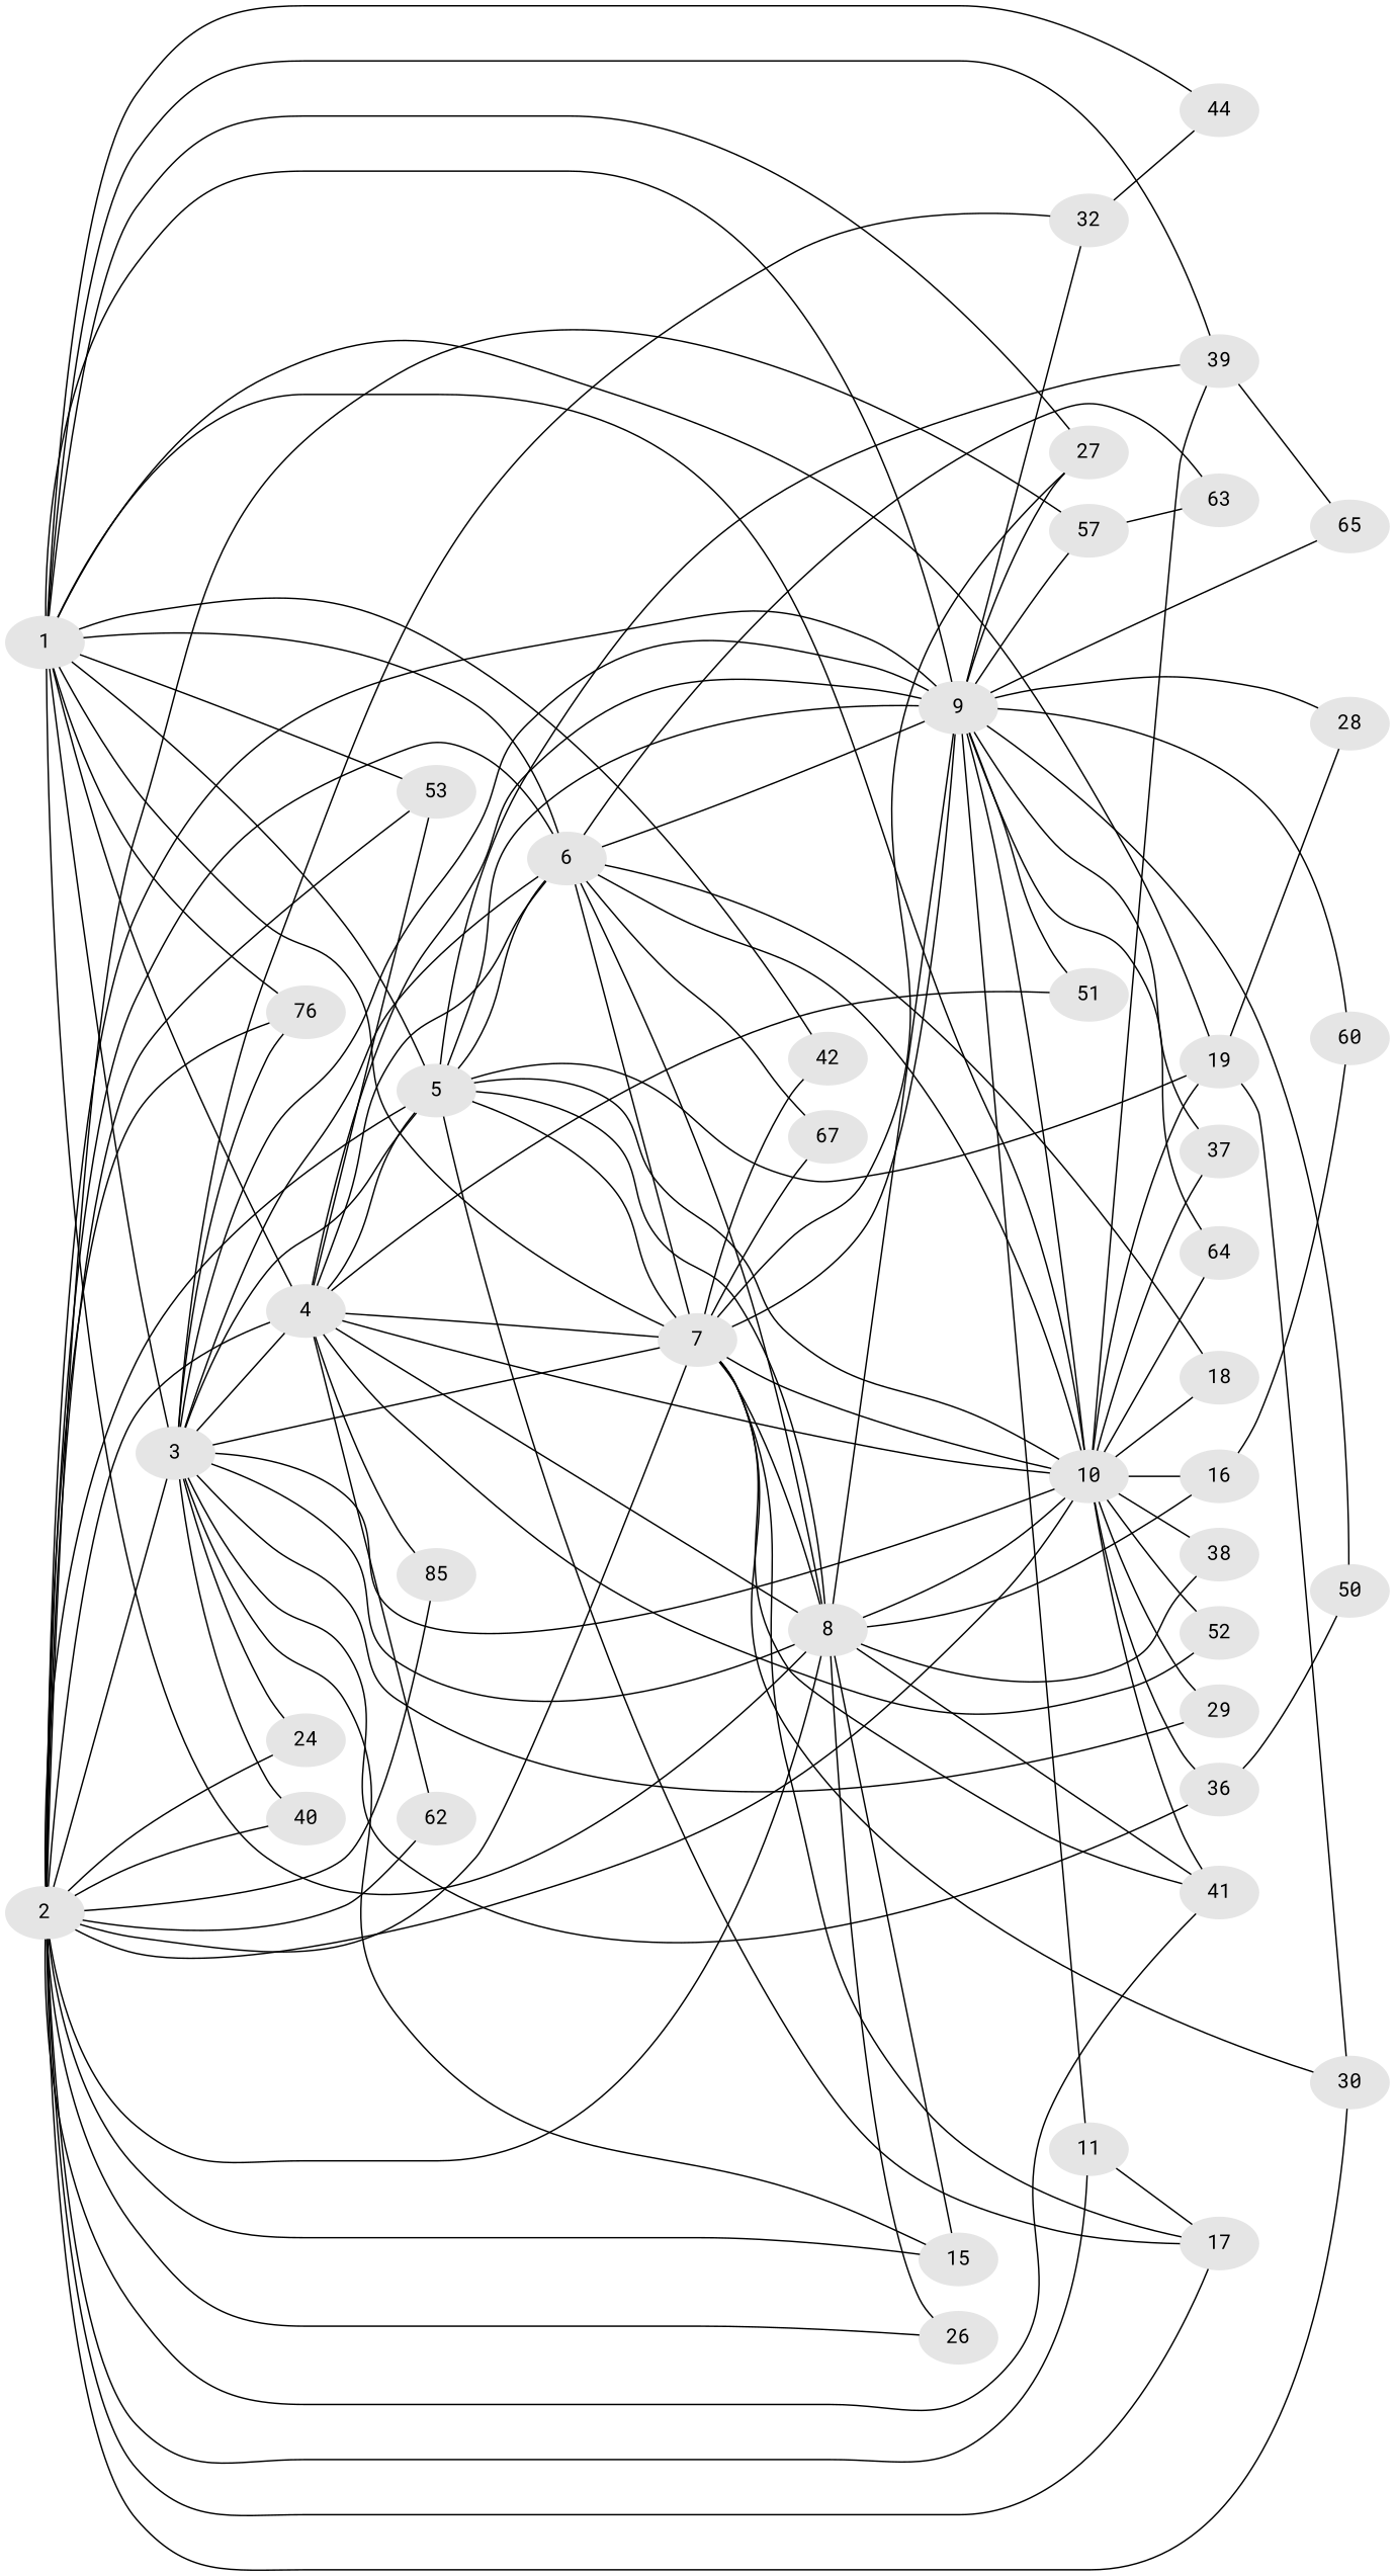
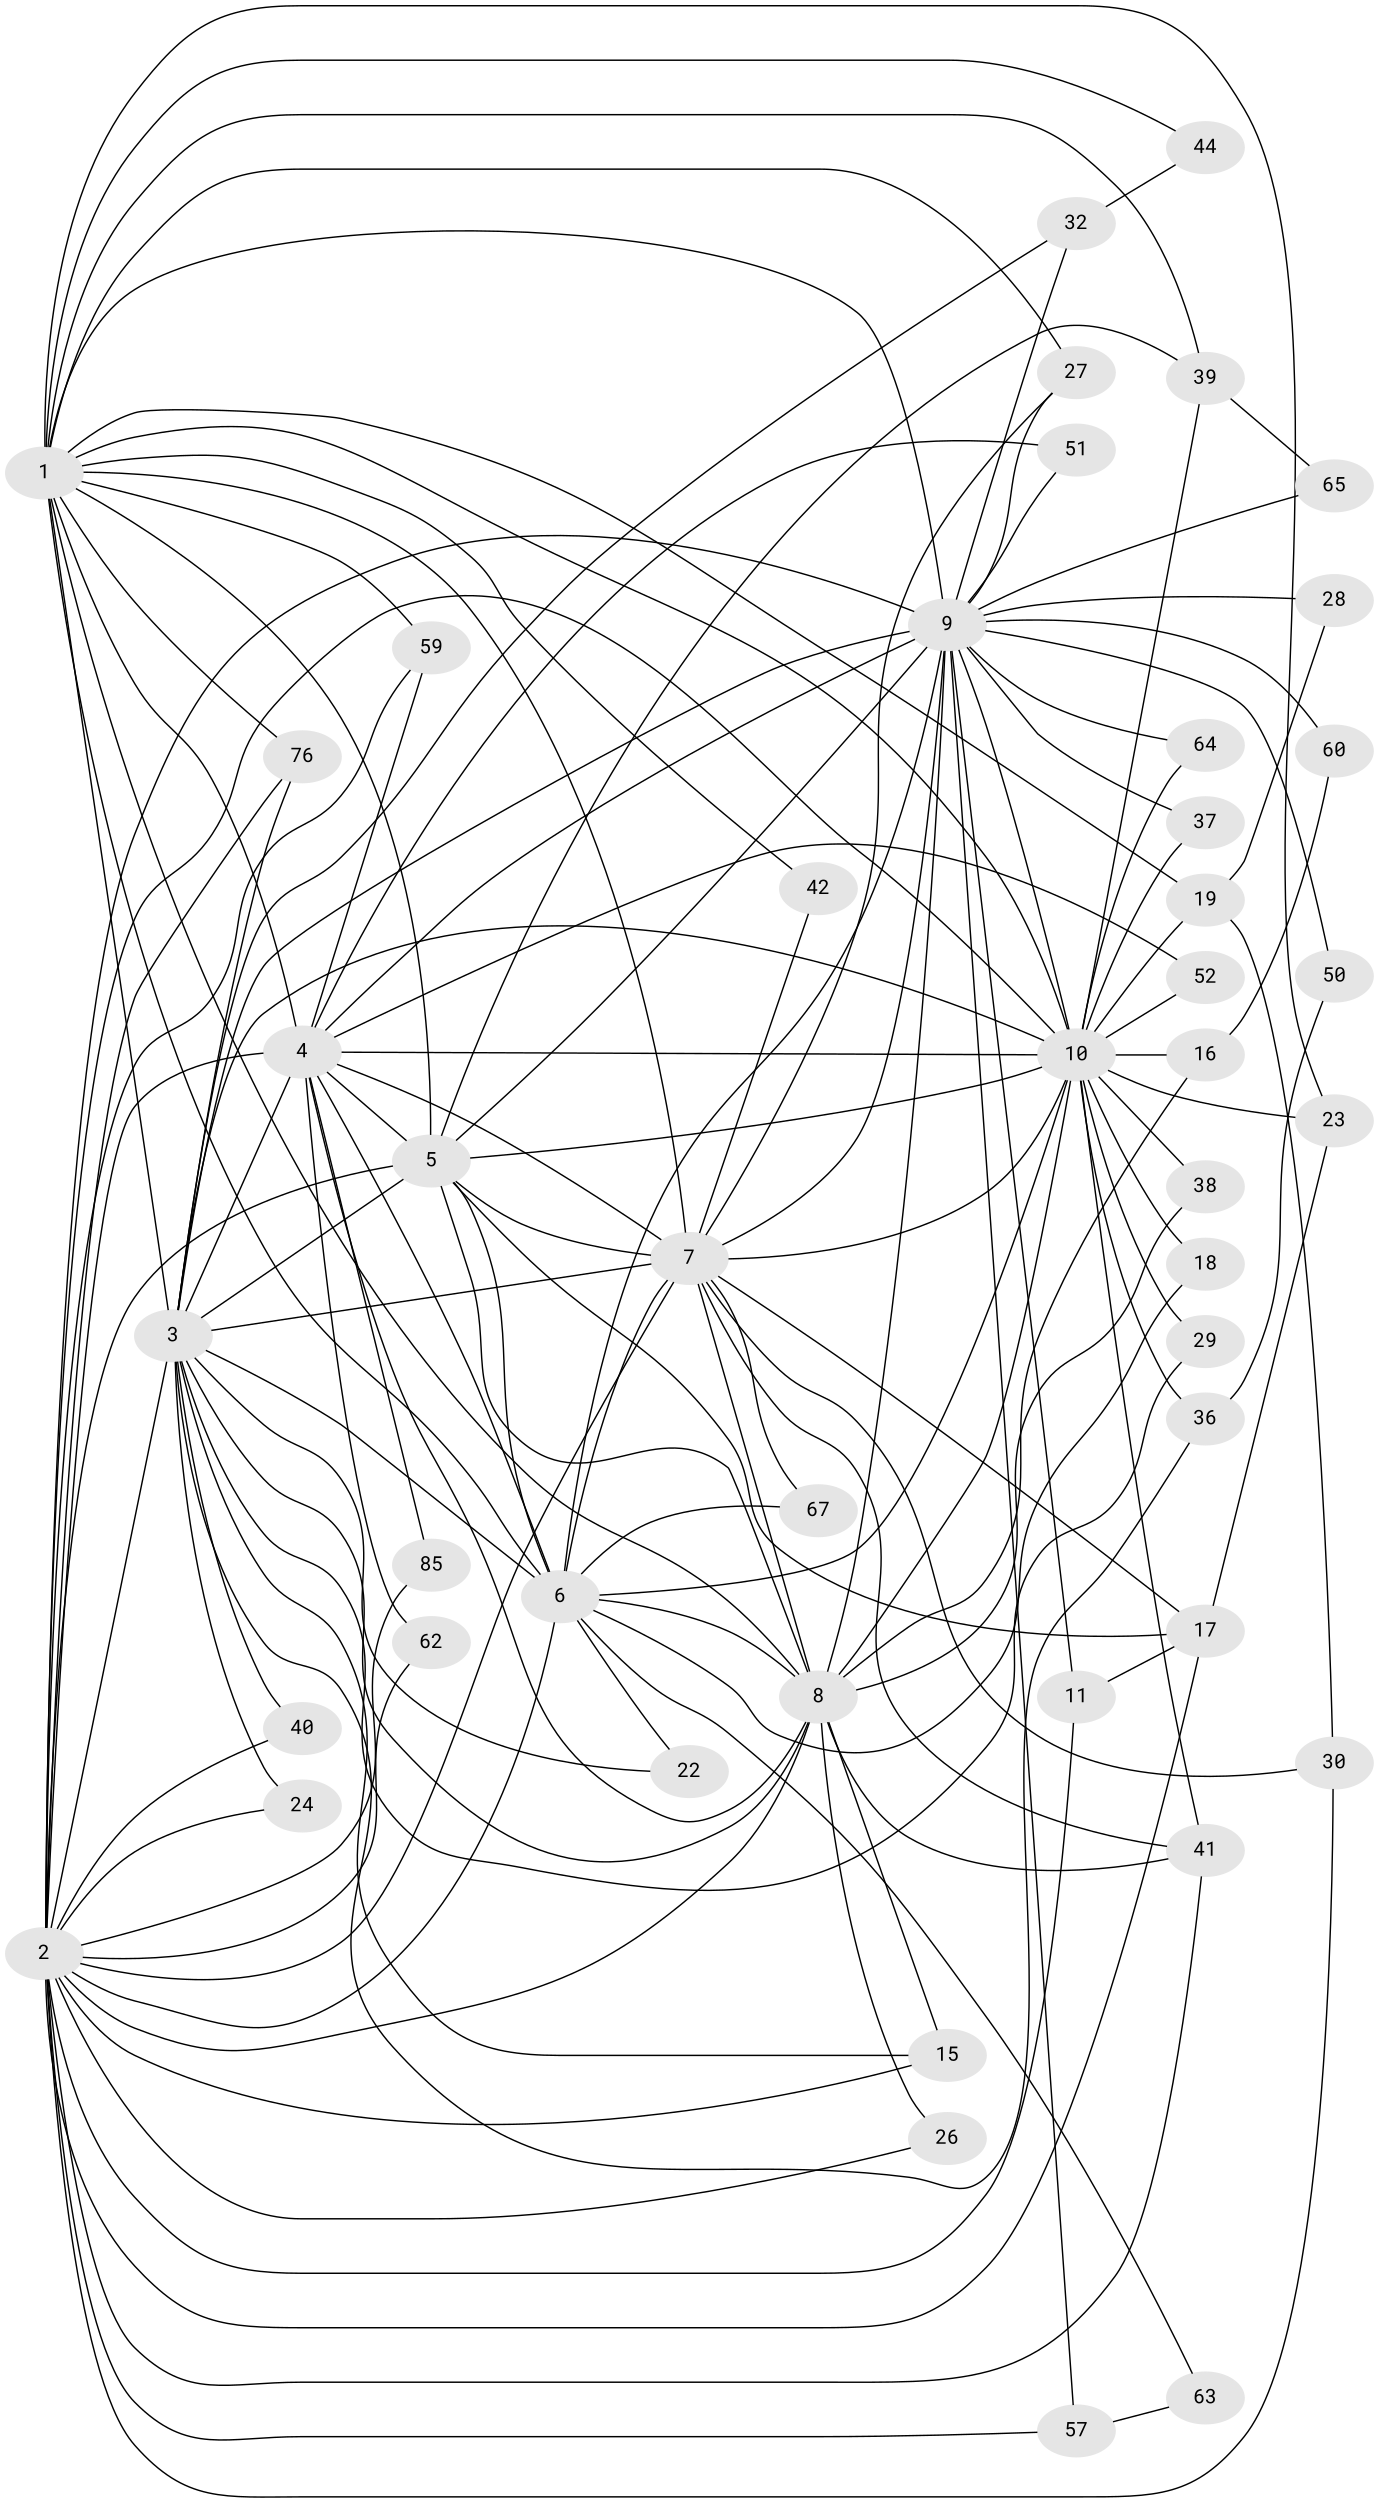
  graph {
    fontname="Roboto Mono"
    rankdir=LR
    node [color=gray90 fontname="Roboto Mono" style=filled]
    edge [fontname="Roboto Mono"]
    1 [super="+12"]
    3 [super="+34"]
    4 [super="+13"]
    5 [super="+35"]
    6 [super="+54"]
    7 [super="+58"]
    8 [super="+48"]
    9 [super="+21"]
    10 [super="+31"]
    19 [super="+47"]
+   23 [super="+55"]
    27 [super="+53"]
    39 [super="+43"]
    42
    44
    n16 [label=76 super="+61"]
-   59 [label=53]
+   59
    2 [super="+14"]
    11 [super="+20"]
    15 [super="+33"]
    17 [super="+66"]
    24
    n23 [label=85]
    26
    30 [super="+56"]
    40
    41 [super="+45"]
    57
    62
+   22
    29
    32
    36
    51
    52
    18
    63
    67
    16 [super="+49"]
    38
    28
    37
    50
    60
    64
    65
    1 -- 3
    1 -- 4
    1 -- 5
    1 -- 6
    1 -- 7
    1 -- 8
    1 -- 9
    1 -- 10
    1 -- 19
+   1 -- 23
    1 -- 27
    1 -- 39
    1 -- 42
    1 -- 44
    1 -- n16
    1 -- 59 [weight=2]
    3 -- 4
    3 -- 5
    3 -- 6
    3 -- 7
    3 -- 8
    3 -- 9
    3 -- 10 [weight=3]
    3 -- n16
    3 -- 15
    3 -- 24
    3 -- 40
+   3 -- 22
    3 -- 29
    3 -- 32
    3 -- 36
    4 -- 5
    4 -- 6
    4 -- 7
    4 -- 8
    4 -- 9 [weight=2]
    4 -- 10
    4 -- 59
    4 -- n23
    4 -- 62
    4 -- 51
    4 -- 52
    5 -- 6
    5 -- 7 [weight=2]
    5 -- 8
    5 -- 9
    5 -- 10
-   5 -- 19
    5 -- 39
    5 -- 17
    6 -- 7
    6 -- 8
    6 -- 9
    6 -- 10
+   6 -- 22
    6 -- 18
    6 -- 63
    6 -- 67
    7 -- 8
    7 -- 9
    7 -- 10
    7 -- 27
    7 -- 42
    7 -- 17
    7 -- 30
    7 -- 41
    7 -- 67
    8 -- 9
    8 -- 10
    8 -- 15
    8 -- 26
    8 -- 41
    8 -- 16
    8 -- 38
    9 -- 10
    9 -- 27
    9 -- 11
    9 -- 57
    9 -- 32
    9 -- 51
    9 -- 28
    9 -- 37
    9 -- 50
    9 -- 60
    9 -- 64
    9 -- 65
    10 -- 19
+   10 -- 23
    10 -- 39
    10 -- 41
    10 -- 29
    10 -- 36
    10 -- 52
    10 -- 18
    10 -- 16 [weight=2]
    10 -- 38
    10 -- 37
    10 -- 64
    19 -- 30
    19 -- 28
    39 -- 65
    2 -- 3
    2 -- 4
    2 -- 5
    2 -- 6 [weight=2]
    2 -- 7
    2 -- 8 [weight=2]
    2 -- 9
    2 -- 10 [weight=2]
    2 -- n16
    2 -- 59
    2 -- 11
    2 -- 15
    2 -- 17
    2 -- 24
    2 -- n23
    2 -- 26
    2 -- 30
    2 -- 40
    2 -- 41
    2 -- 57
    2 -- 62
    11 -- 17
+   17 -- 23
    57 -- 63
    32 -- 44
    36 -- 50
    16 -- 60
  }
